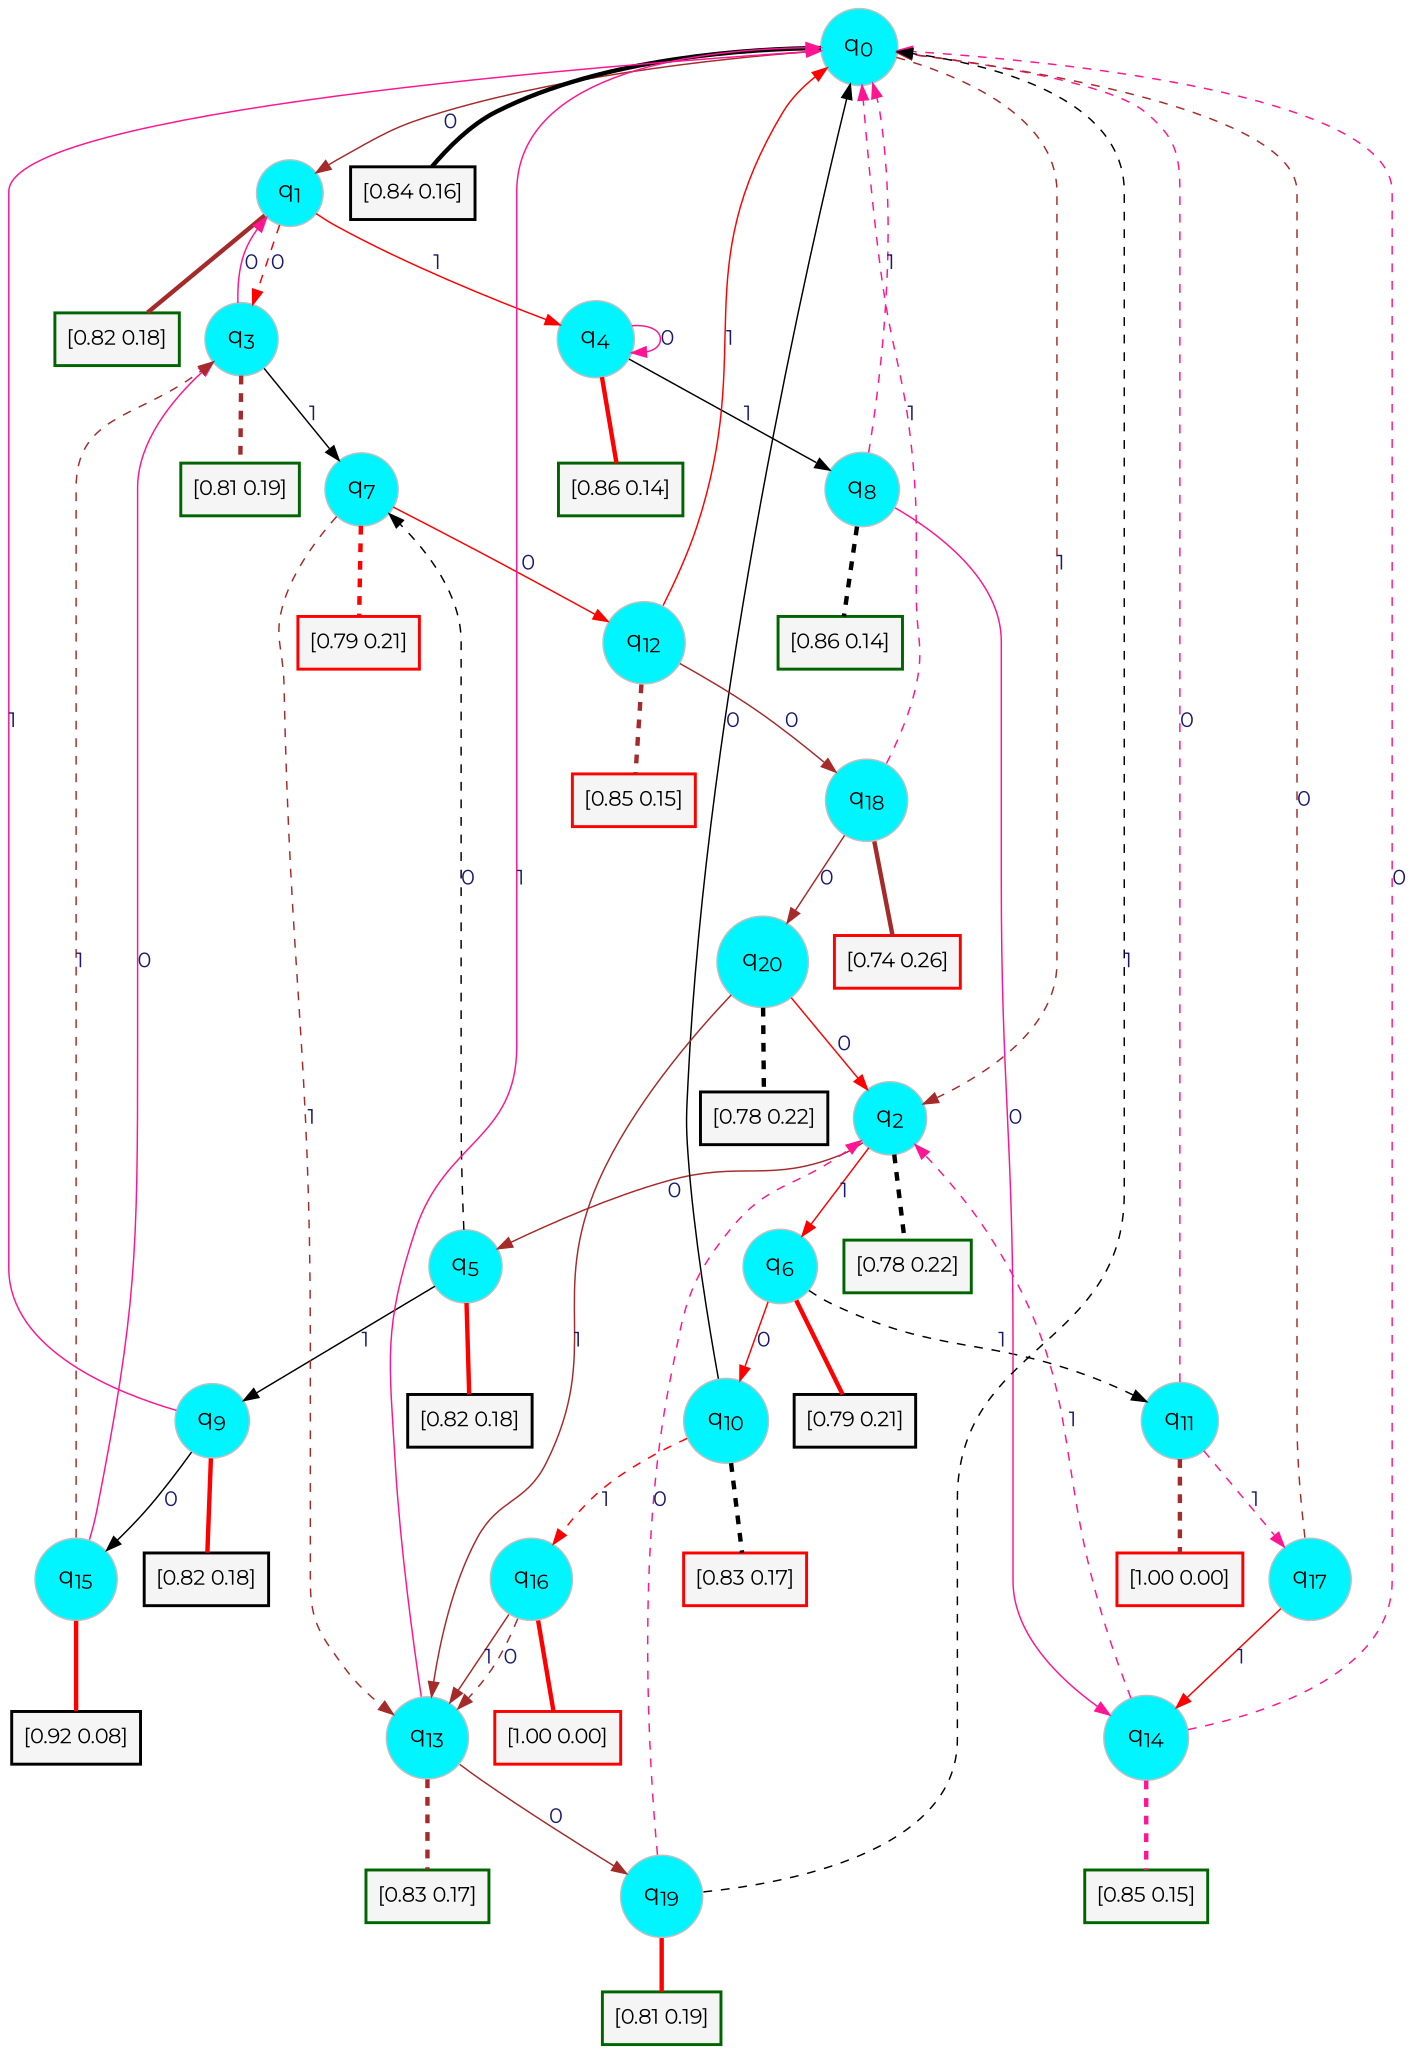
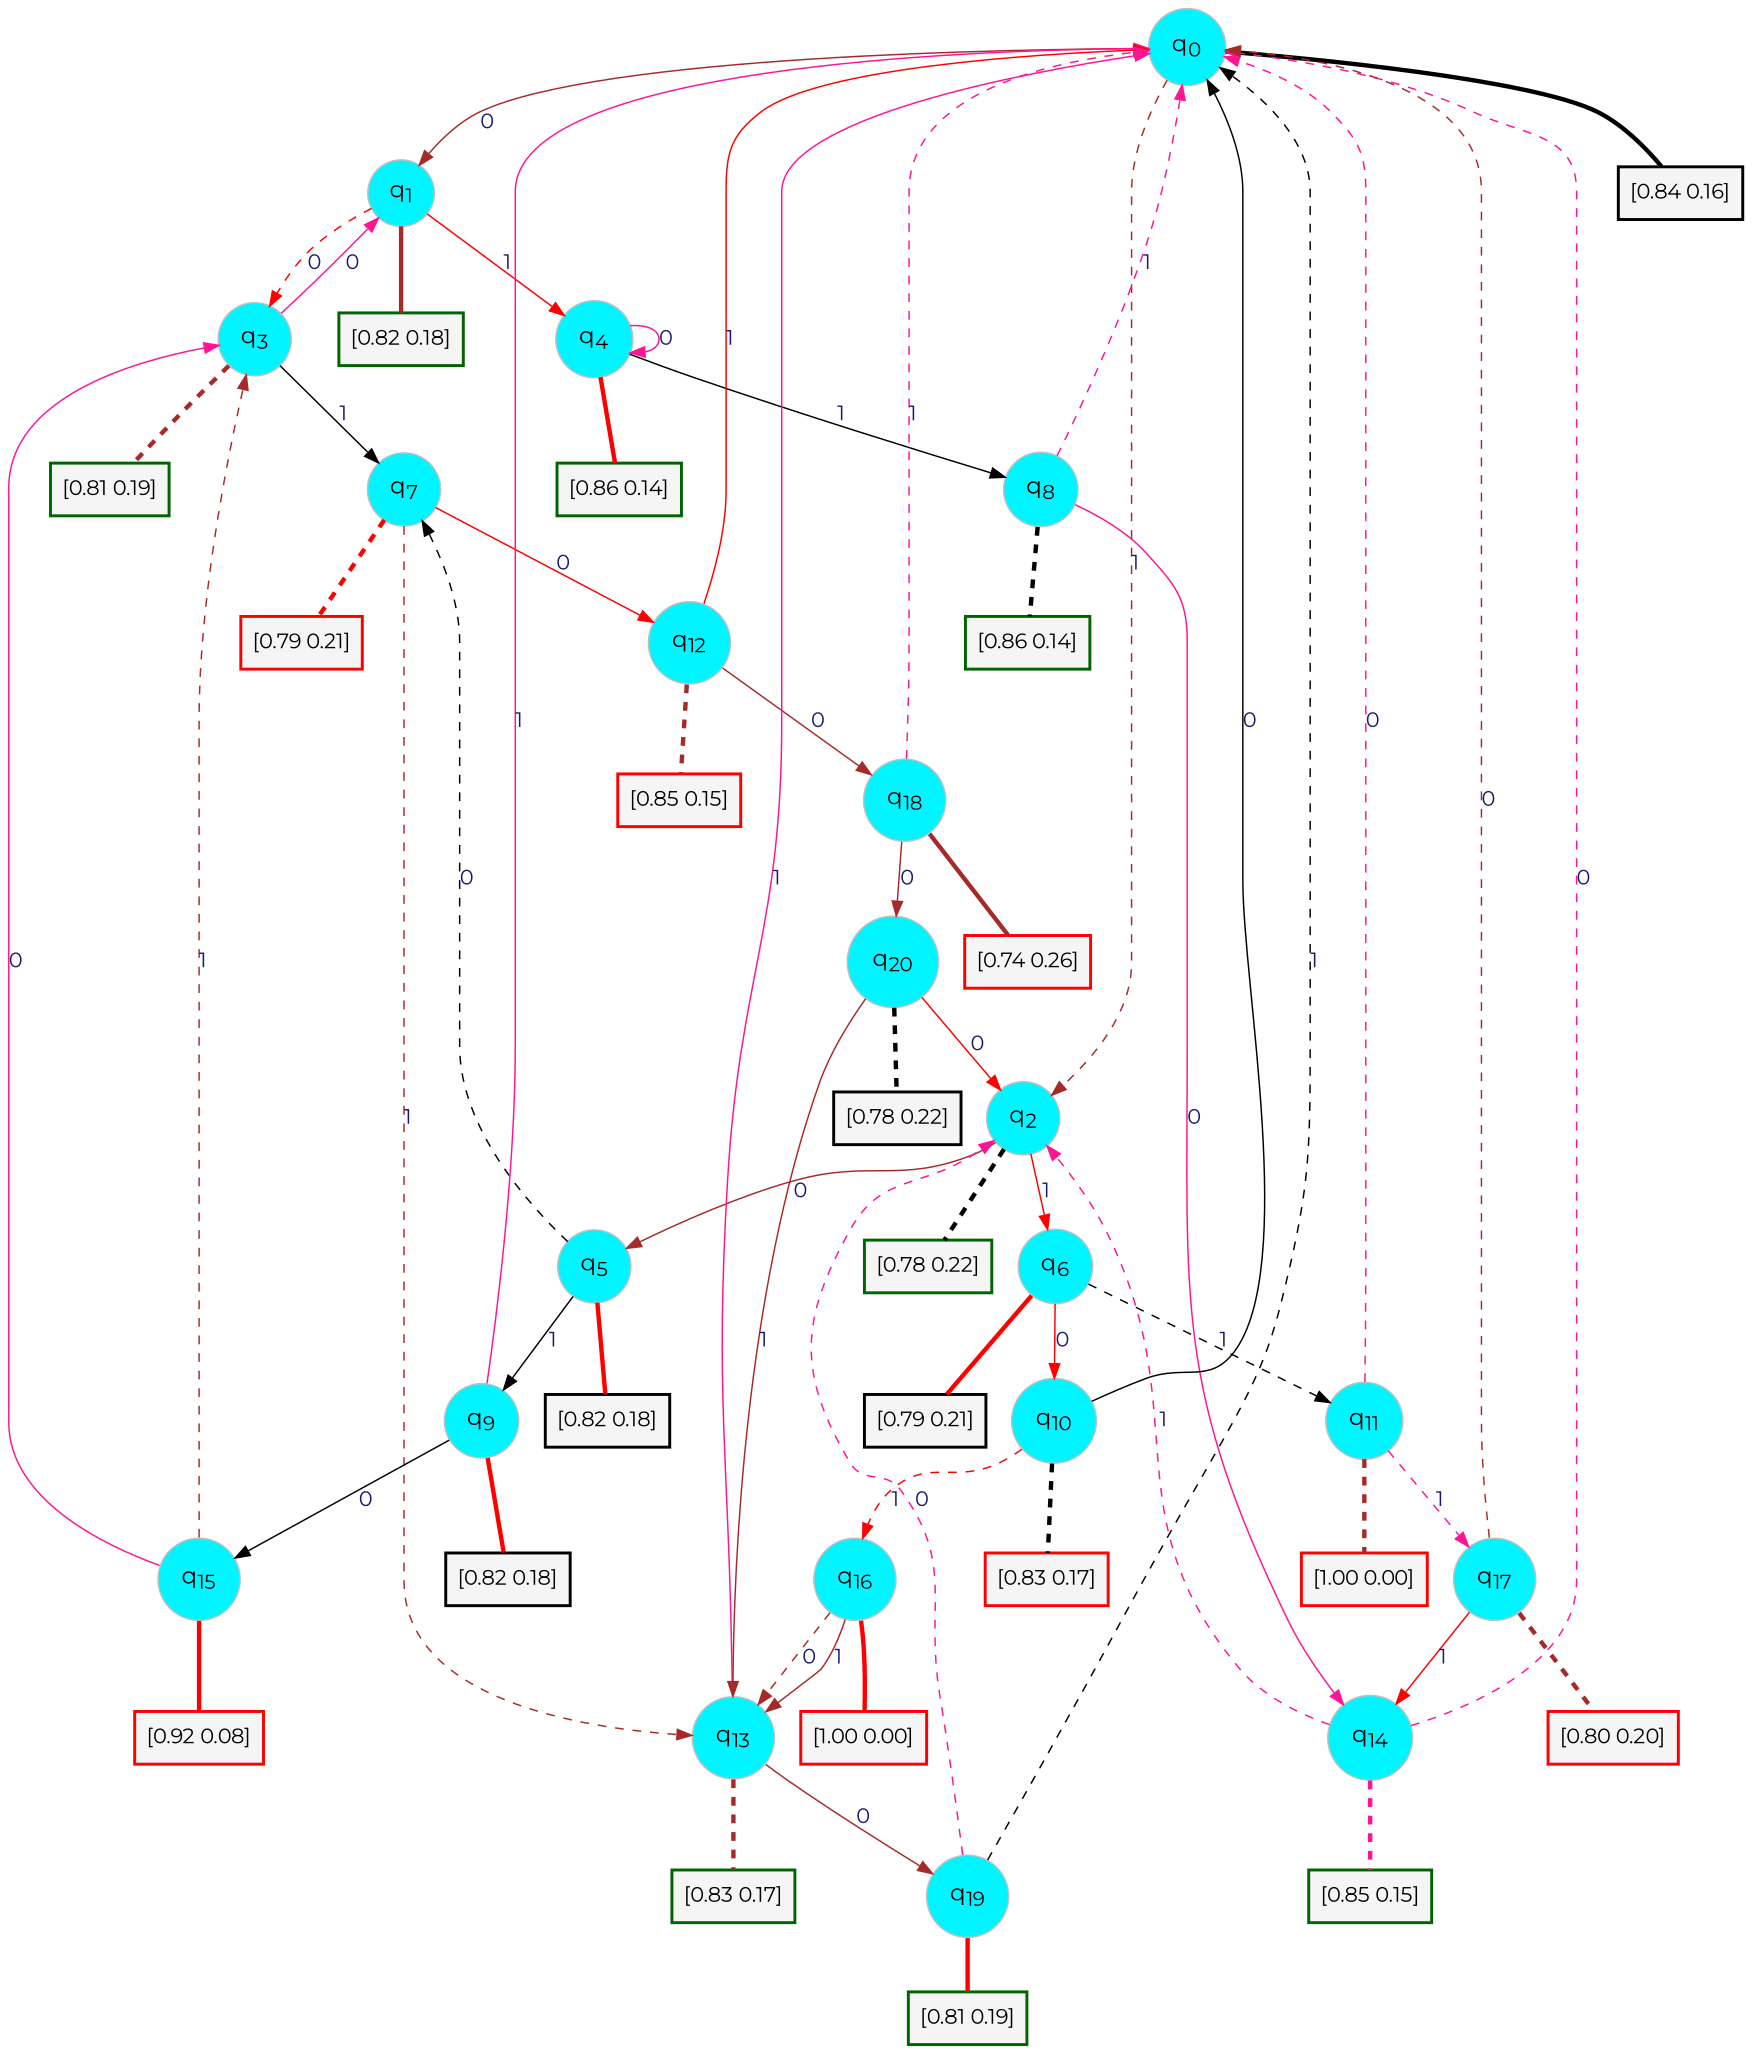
  digraph {
    fontname=Montserrat
    rankdir=TD
    node [color=gray fillcolor=turquoise1 fontcolor=black fontname=Montserrat fontsize=16 fontweight=bold shape=circle style=filled]
    edge [arrowsize=1 color=brown fontcolor=midnightblue fontname=Montserrat fontweight=bold penwidth=1 style=bold weight=20]
    n1 [label=<q<SUB>0</SUB>>]
    n2 [label=<q<SUB>1</SUB>>]
    n3 [label=<q<SUB>2</SUB>>]
    n4 [color=black fillcolor=whitesmoke fontsize=14 label="[0.84 0.16]" penwidth=2 shape=box]
    n5 [label=<q<SUB>3</SUB>>]
    n6 [label=<q<SUB>4</SUB>>]
    n7 [color=darkgreen fillcolor=whitesmoke fontsize=14 label="[0.82 0.18]" penwidth=2 shape=box]
    n8 [label=<q<SUB>5</SUB>>]
    n9 [label=<q<SUB>6</SUB>>]
    n10 [color=darkgreen fillcolor=whitesmoke fontsize=14 label="[0.78 0.22]" penwidth=2 shape=box]
    n11 [label=<q<SUB>7</SUB>>]
    n12 [color=darkgreen fillcolor=whitesmoke fontsize=14 label="[0.81 0.19]" penwidth=2 shape=box]
    n13 [label=<q<SUB>8</SUB>>]
    n14 [color=darkgreen fillcolor=whitesmoke fontsize=14 label="[0.86 0.14]" penwidth=2 shape=box]
    n15 [label=<q<SUB>9</SUB>>]
    n16 [color=black fillcolor=whitesmoke fontsize=14 label="[0.82 0.18]" penwidth=2 shape=box]
    n17 [label=<q<SUB>10</SUB>>]
    n18 [label=<q<SUB>11</SUB>>]
    n19 [color=black fillcolor=whitesmoke fontsize=14 label="[0.79 0.21]" penwidth=2 shape=box]
    n20 [label=<q<SUB>12</SUB>>]
    n21 [label=<q<SUB>13</SUB>>]
    n22 [color=red fillcolor=whitesmoke fontsize=14 label="[0.79 0.21]" penwidth=2 shape=box]
    n23 [label=<q<SUB>14</SUB>>]
    n24 [color=darkgreen fillcolor=whitesmoke fontsize=14 label="[0.86 0.14]" penwidth=2 shape=box]
    n25 [label=<q<SUB>15</SUB>>]
    n26 [color=black fillcolor=whitesmoke fontsize=14 label="[0.82 0.18]" penwidth=2 shape=box]
    n27 [label=<q<SUB>16</SUB>>]
    n28 [color=red fillcolor=whitesmoke fontsize=14 label="[0.83 0.17]" penwidth=2 shape=box]
    n29 [label=<q<SUB>17</SUB>>]
    n30 [color=red fillcolor=whitesmoke fontsize=14 label="[1.00 0.00]" penwidth=2 shape=box]
    n31 [label=<q<SUB>18</SUB>>]
    n32 [color=red fillcolor=whitesmoke fontsize=14 label="[0.85 0.15]" penwidth=2 shape=box]
    n33 [label=<q<SUB>19</SUB>>]
    n34 [color=darkgreen fillcolor=whitesmoke fontsize=14 label="[0.83 0.17]" penwidth=2 shape=box]
    n35 [color=darkgreen fillcolor=whitesmoke fontsize=14 label="[0.85 0.15]" penwidth=2 shape=box]
-   n36 [color=black fillcolor=whitesmoke fontsize=14 label="[0.92 0.08]" penwidth=2 shape=box]
+   n36 [color=red fillcolor=whitesmoke fontsize=14 label="[0.92 0.08]" penwidth=2 shape=box]
    n37 [color=red fillcolor=whitesmoke fontsize=14 label="[1.00 0.00]" penwidth=2 shape=box]
+   n38 [color=red fillcolor=whitesmoke fontsize=14 label="[0.80 0.20]" penwidth=2 shape=box]
    n39 [label=<q<SUB>20</SUB>>]
    n40 [color=red fillcolor=whitesmoke fontsize=14 label="[0.74 0.26]" penwidth=2 shape=box]
    n41 [color=darkgreen fillcolor=whitesmoke fontsize=14 label="[0.81 0.19]" penwidth=2 shape=box]
    n42 [color=black fillcolor=whitesmoke fontsize=14 label="[0.78 0.22]" penwidth=2 shape=box]
    n1 -> n2 [label=0]
    n1 -> n3 [label=1 style=dashed]
    n1 -> n4 [arrowhead=none color=black penwidth=3]
    n2 -> n5 [color=red label=0 style=dashed]
    n2 -> n6 [color=red label=1]
    n2 -> n7 [arrowhead=none penwidth=3]
    n3 -> n8 [label=0]
    n3 -> n9 [color=red label=1]
    n3 -> n10 [arrowhead=none color=black penwidth=3 style=dashed]
    n5 -> n2 [color=deeppink label=0]
    n5 -> n11 [color=black label=1]
    n5 -> n12 [arrowhead=none penwidth=3 style=dashed]
    n6 -> n6 [color=deeppink label=0]
    n6 -> n13 [color=black label=1]
    n6 -> n14 [arrowhead=none color=red penwidth=3]
    n8 -> n11 [color=black label=0 style=dashed]
    n8 -> n15 [color=black label=1]
    n8 -> n16 [arrowhead=none color=red penwidth=3]
    n9 -> n17 [color=red label=0]
    n9 -> n18 [color=black label=1 style=dashed]
    n9 -> n19 [arrowhead=none color=red penwidth=3]
    n11 -> n20 [color=red label=0]
    n11 -> n21 [label=1 style=dashed]
    n11 -> n22 [arrowhead=none color=red penwidth=3 style=dashed]
    n13 -> n1 [color=deeppink label=1 style=dashed]
    n13 -> n23 [color=deeppink label=0]
    n13 -> n24 [arrowhead=none color=black penwidth=3 style=dashed]
    n15 -> n1 [color=deeppink label=1]
    n15 -> n25 [color=black label=0]
    n15 -> n26 [arrowhead=none color=red penwidth=3]
    n17 -> n1 [color=black label=0]
    n17 -> n27 [color=red label=1 style=dashed]
    n17 -> n28 [arrowhead=none color=black penwidth=3 style=dashed]
    n18 -> n1 [color=deeppink label=0 style=dashed]
    n18 -> n29 [color=deeppink label=1 style=dashed]
    n18 -> n30 [arrowhead=none penwidth=3 style=dashed]
    n20 -> n1 [color=red label=1]
    n20 -> n31 [label=0]
    n20 -> n32 [arrowhead=none penwidth=3 style=dashed]
    n21 -> n1 [color=deeppink label=1]
    n21 -> n33 [label=0]
    n21 -> n34 [arrowhead=none penwidth=3 style=dashed]
    n23 -> n1 [color=deeppink label=0 style=dashed]
    n23 -> n3 [color=deeppink label=1 style=dashed]
    n23 -> n35 [arrowhead=none color=deeppink penwidth=3 style=dashed]
    n25 -> n5 [color=deeppink label=0]
    n25 -> n5 [label=1 style=dashed]
    n25 -> n36 [arrowhead=none color=red penwidth=3]
    n27 -> n21 [label=0 style=dashed]
    n27 -> n21 [label=1]
    n27 -> n37 [arrowhead=none color=red penwidth=3]
    n29 -> n1 [label=0 style=dashed]
    n29 -> n23 [color=red label=1]
+   n29 -> n38 [arrowhead=none penwidth=3 style=dashed]
    n31 -> n1 [color=deeppink label=1 style=dashed]
    n31 -> n39 [label=0]
    n31 -> n40 [arrowhead=none penwidth=3]
    n33 -> n1 [color=black label=1 style=dashed]
    n33 -> n3 [color=deeppink label=0 style=dashed]
    n33 -> n41 [arrowhead=none color=red penwidth=3]
    n39 -> n3 [color=red label=0]
    n39 -> n21 [label=1]
    n39 -> n42 [arrowhead=none color=black penwidth=3 style=dashed]
  }
